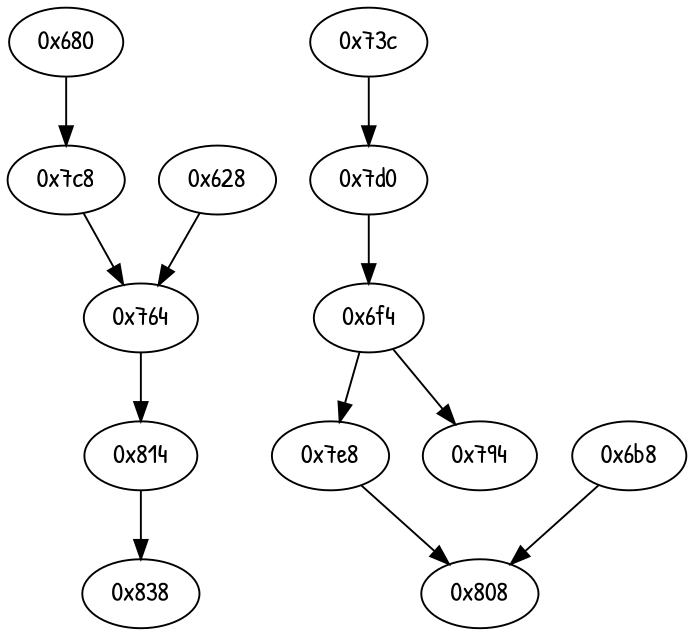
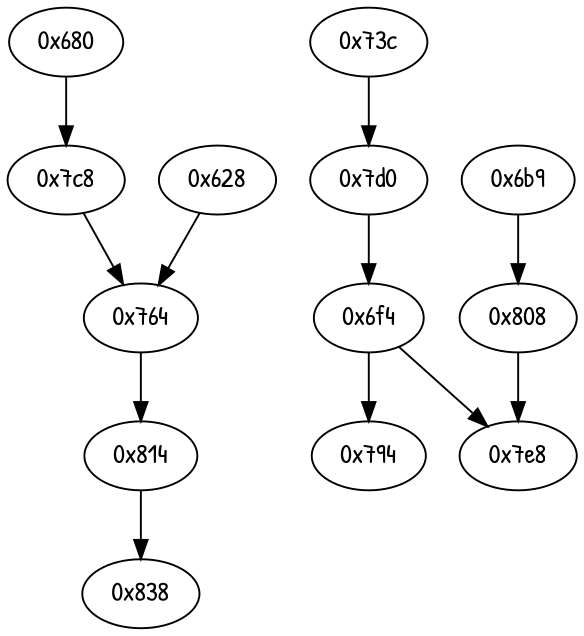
  strict digraph {
    fontname="Patrick Hand"
    node [fontname="Patrick Hand" opcode="[u'ldr', u'b']"]
    edge [fontname="Patrick Hand"]
    "0x764" [opcode="[u'mov', u'mov', u'mov', u'mov', u'b']"]
    "0x814" [opcode="[u'str', u'str', u'str', u'ldr', u'ldr', u'ldr', u'cmp', u'mov', u'b']"]
    "0x838" [opcode="[u'ldr', u'sub', u'pop']"]
    "0x73c" [opcode="[u'ldrb', u'str', u'ldr', u'b']"]
    "0x7d0" [opcode="[u'ldr', u'ldr', u'add', u'str', u'ldr', u'b']"]
    "0x680"
    "0x7c8"
    "0x7e8" [opcode="[u'ldr', u'mov', u'bic', u'ldr', u'add', u'ldr', u'add', u'b']"]
-   "0x6b8" [opcode="[u'ldr', u'ldr', u'eor', u'str', u'ldr', u'b']"]
+   "0x6b8" [opcode="[u'ldr', u'ldr', u'eor', u'str', u'ldr', u'b']" label="0x6b9"]
    "0x808" [opcode="[u'ldr', u'mov', u'b']"]
    "0x794" [opcode="[u'ldr', u'lsr', u'str', u'ldr', u'b']"]
    "0x6f4" [opcode="[u'ldr', u'and', u'str', u'ldr', u'ldr', u'ldr', u'cmp', u'mov', u'b']"]
    "0x628" [opcode="[u'push', u'add', u'sub', u'ldr', u'ldr', u'ldr', u'b']"]
    "0x764" -> "0x814"
    "0x814" -> "0x838"
    "0x73c" -> "0x7d0"
    "0x7d0" -> "0x6f4"
    "0x680" -> "0x7c8"
    "0x7c8" -> "0x764"
    "0x6b8" -> "0x808"
-   "0x7e8" -> "0x808"
+   "0x808" -> "0x7e8"
    "0x6f4" -> "0x7e8"
    "0x6f4" -> "0x794"
    "0x628" -> "0x764"
  }
